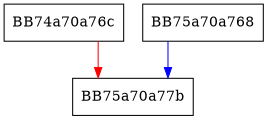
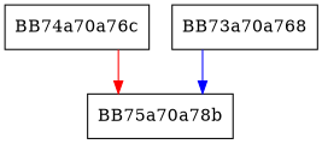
  digraph {
    splines=ortho
    node [shape=box]
    n1 [label=BB74a70a76c]
-   BB75a70a77b
-   BB75a70a768
+   BB75a70a77b [label=BB75a70a78b]
+   BB75a70a768 [label=BB73a70a768]
    n1 -> BB75a70a77b [color=red]
    BB75a70a768 -> BB75a70a77b [color=blue]
  }
